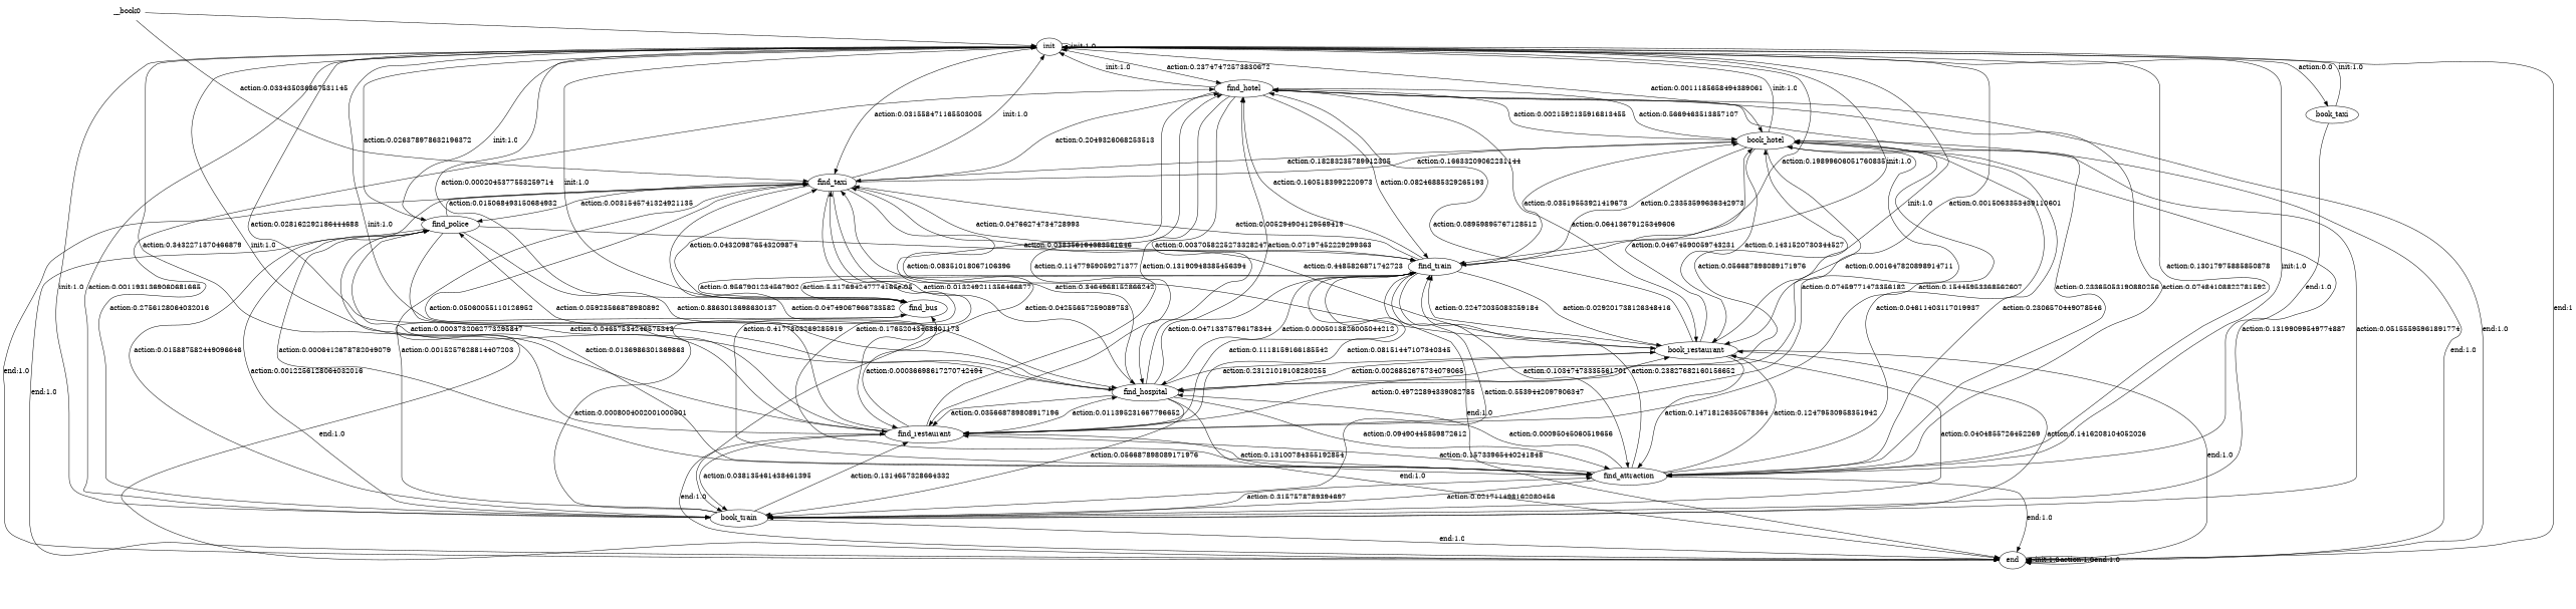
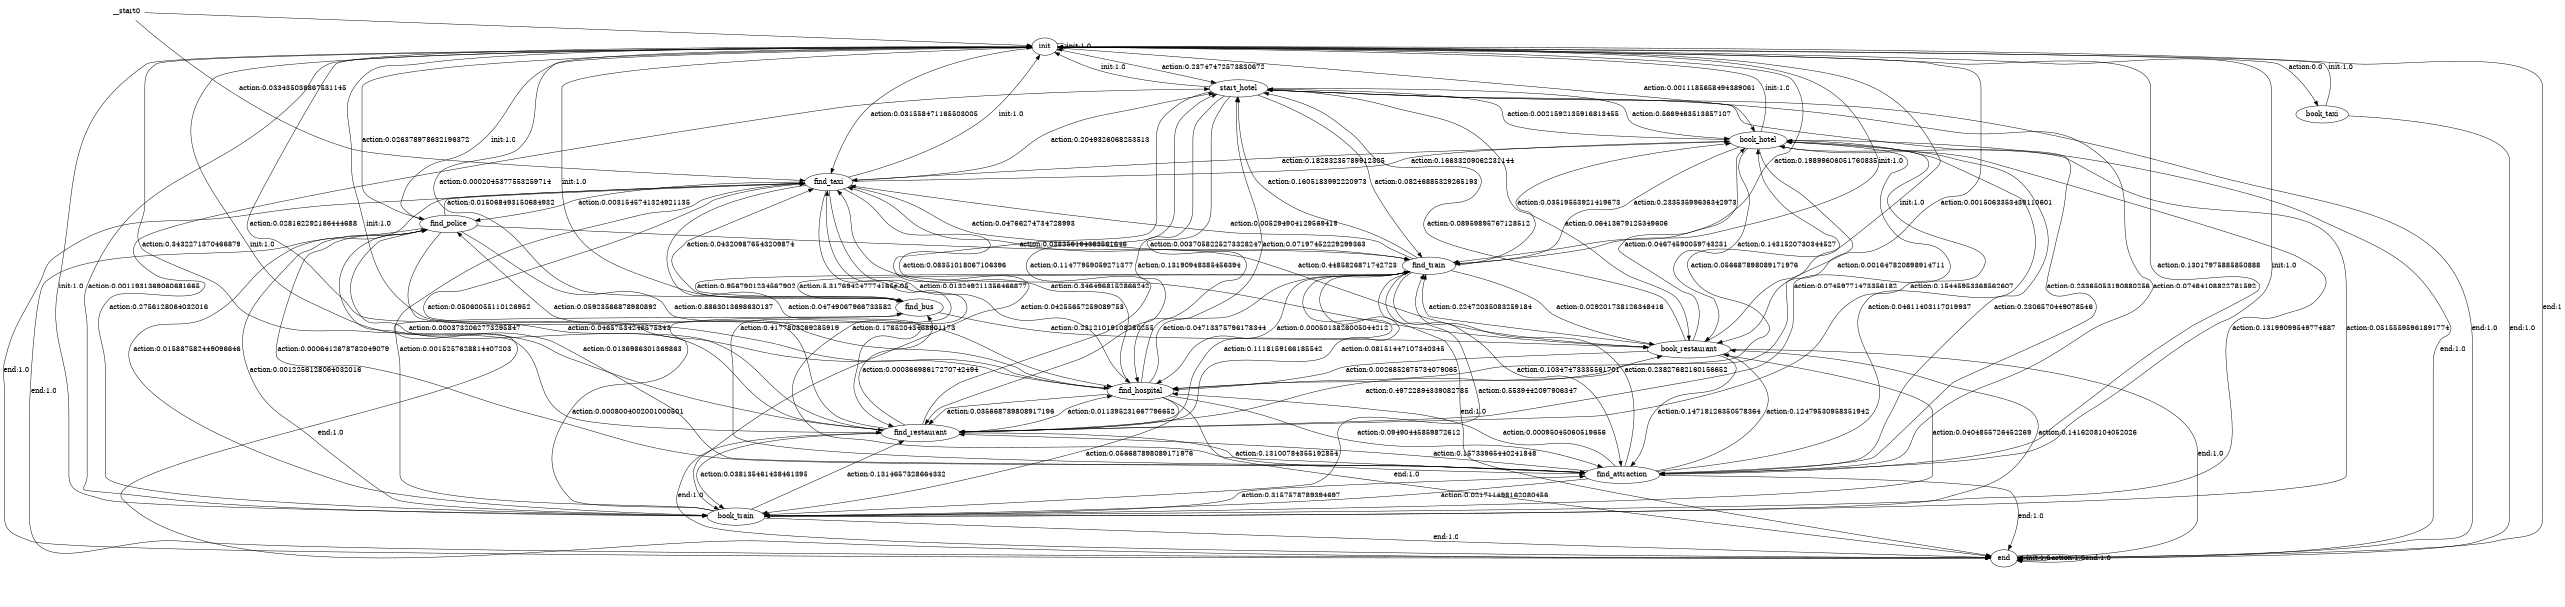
  digraph {
    n1 [label=init]
-   n2 [label=find_hotel]
+   n2 [label=start_hotel]
    n3 [label=book_hotel]
    n4 [label=find_train]
    n5 [label=book_train]
    n6 [label=find_attraction]
    n7 [label=find_restaurant]
    n8 [label=book_restaurant]
    n9 [label=find_hospital]
    n10 [label=book_taxi]
    n11 [label=find_taxi]
    n12 [label=find_bus]
    n13 [label=find_police]
    n14 [label=end]
-   __start0 [shape=none label=__book0]
+   __start0 [shape=none]
    n1 -> n1 [label="init:1.0"]
    n1 -> n2 [label="action:0.23747472573830672"]
    n1 -> n3 [label="action:0.0011185658494389061"]
    n1 -> n4 [label="action:0.19899606051760835"]
    n1 -> n5 [label="action:0.0011931369060681665"]
-   n1 -> n6 [label="action:0.13017975885850878"]
+   n1 -> n6 [label="action:0.13017975885850888"]
    n1 -> n7 [label="action:0.3432271370466879"]
    n1 -> n8 [label="action:0.0015063353439110601"]
    n1 -> n9 [label="action:0.028162292186444688"]
    n1 -> n10 [label="action:0.0"]
    n1 -> n11 [label="action:0.031558471165503005"]
    n1 -> n12 [label="action:0.0002045377553259714"]
    n1 -> n13 [label="action:0.026378978632196372"]
    n1 -> n14 [label="end:1"]
    n2 -> n1 [label="init:1.0"]
    n2 -> n3 [label="action:0.5669463513857107"]
    n2 -> n4 [label="action:0.08246885329265193"]
    n2 -> n5 [label="action:0.04255657259089753"]
    n2 -> n6 [label="action:0.07484108822781592"]
    n2 -> n7 [label="action:0.13190948385456394"]
    n2 -> n8 [label="action:0.06413679125349606"]
    n2 -> n9 [label="action:0.0037058225273328247"]
    n2 -> n14 [label="end:1.0"]
    n3 -> n1 [label="init:1.0"]
    n3 -> n2 [label="action:0.0021592135916813455"]
    n3 -> n4 [label="action:0.23353599636342973"]
    n3 -> n5 [label="action:0.05155595961891774"]
    n3 -> n6 [label="action:0.2306570449078546"]
    n3 -> n7 [label="action:0.15445953368562607"]
    n3 -> n8 [label="action:0.1431520730344527"]
    n3 -> n9 [label="action:0.001647820898914711"]
    n3 -> n11 [label="action:0.18283235789912305"]
    n3 -> n14 [label="end:1.0"]
    n4 -> n1 [label="init:1.0"]
    n4 -> n2 [label="action:0.1605183992220973"]
    n4 -> n3 [label="action:0.03519553921419673"]
    n4 -> n5 [label="action:0.5539442097906347"]
    n4 -> n6 [label="action:0.10347473335561701"]
    n4 -> n7 [label="action:0.1118159166185542"]
    n4 -> n8 [label="action:0.029201738126348416"]
    n4 -> n9 [label="action:0.0005013826005044212"]
    n4 -> n11 [label="action:0.005294904129569419"]
    n4 -> n12 [label="action:5.317694247774165e-05"]
    n4 -> n14 [label="end:1.0"]
    n5 -> n1 [label="init:1.0"]
    n5 -> n2 [label="action:0.2756128064032016"]
    n5 -> n3 [label="action:0.13199099549774887"]
    n5 -> n6 [label="action:0.3157578789394697"]
    n5 -> n7 [label="action:0.1314657328664332"]
    n5 -> n8 [label="action:0.1416208104052026"]
    n5 -> n11 [label="action:0.0015257628814407203"]
    n5 -> n12 [label="action:0.0008004002001000501"]
    n5 -> n13 [label="action:0.0012256128064032016"]
    n5 -> n14 [label="end:1.0"]
    n6 -> n1 [label="init:1.0"]
    n6 -> n2 [label="action:0.23365053190880256"]
    n6 -> n3 [label="action:0.04611403117019937"]
    n6 -> n4 [label="action:0.23827682160156652"]
    n6 -> n5 [label="action:0.021711498162080456"]
    n6 -> n7 [label="action:0.15733965440241848"]
    n6 -> n8 [label="action:0.12479530958351942"]
    n6 -> n9 [label="action:0.00095045060519656"]
    n6 -> n11 [label="action:0.17652043468801173"]
    n6 -> n13 [label="action:0.0006412678782049079"]
    n6 -> n14 [label="end:1.0"]
    n7 -> n1 [label="init:1.0"]
    n7 -> n2 [label="action:0.11477959059271377"]
    n7 -> n3 [label="action:0.07459771473356182"]
    n7 -> n4 [label="action:0.08151447107340345"]
    n7 -> n5 [label="action:0.038135461438461395"]
    n7 -> n6 [label="action:0.13100784355192854"]
    n7 -> n8 [label="action:0.49722894339082785"]
    n7 -> n9 [label="action:0.011395231667796652"]
    n7 -> n11 [label="action:0.05060055110126952"]
    n7 -> n12 [label="action:0.00036698617270742494"]
    n7 -> n13 [label="action:0.0003732062773295847"]
    n7 -> n14 [label="end:1.0"]
    n8 -> n1 [label="init:1.0"]
    n8 -> n2 [label="action:0.08959895767128512"]
    n8 -> n3 [label="action:0.04674590059743231"]
    n8 -> n4 [label="action:0.22472035083259184"]
    n8 -> n5 [label="action:0.0404855726452269"]
    n8 -> n6 [label="action:0.14718126350578364"]
    n8 -> n9 [label="action:0.0026852675734079065"]
    n8 -> n11 [label="action:0.4485826871742723"]
    n8 -> n14 [label="end:1.0"]
    n9 -> n1 [label="init:1.0"]
    n9 -> n2 [label="action:0.07197452229299363"]
    n9 -> n3 [label="action:0.056687898089171976"]
    n9 -> n4 [label="action:0.04713375796178344"]
    n9 -> n5 [label="action:0.056687898089171976"]
    n9 -> n6 [label="action:0.09490445859872612"]
    n9 -> n7 [label="action:0.035668789808917196"]
-   n9 -> n8 [label="action:0.23121019108280255"]
+   n12 -> n8 [label="action:0.23121019108280255"]
    n9 -> n11 [label="action:0.3464968152866242"]
    n9 -> n13 [label="action:0.05923566878980892"]
    n9 -> n14 [label="end:1.0"]
    n10 -> n1 [label="init:1.0"]
-   n10 -> n6 [label="end:1.0"]
+   n10 -> n14 [label="end:1.0"]
    n11 -> n1 [label="init:1.0"]
    n11 -> n2 [label="action:0.2049326068253513"]
    n11 -> n3 [label="action:0.16633209062231144"]
    n11 -> n4 [label="action:0.04766274734728993"]
    n11 -> n5 [label="action:0.015887582449096646"]
    n11 -> n6 [label="action:0.4177803269285919"]
    n11 -> n7 [label="action:0.04749067966733582"]
    n11 -> n8 [label="action:0.08351018067106396"]
    n11 -> n9 [label="action:0.013249211356466877"]
    n11 -> n13 [label="action:0.0031545741324921135"]
    n11 -> n14 [label="end:1.0"]
    n12 -> n1 [label="init:1.0"]
    n12 -> n4 [label="action:0.9567901234567902"]
    n12 -> n11 [label="action:0.043209876543209874"]
    n12 -> n14 [label="end:1.0"]
    n13 -> n1 [label="init:1.0"]
    n13 -> n4 [label="action:0.038356164383561646"]
    n13 -> n6 [label="action:0.0136986301369863"]
    n13 -> n7 [label="action:0.04657534246575343"]
    n13 -> n9 [label="action:0.8863013698630137"]
    n13 -> n11 [label="action:0.015068493150684932"]
    n13 -> n14 [label="end:1.0"]
    n14 -> n14 [label="init:1.0"]
    n14 -> n14 [label="action:1.0"]
    n14 -> n14 [label="end:1.0"]
    __start0 -> n1
    __start0 -> n11 [label="action:0.033435036867531145"]
  }
